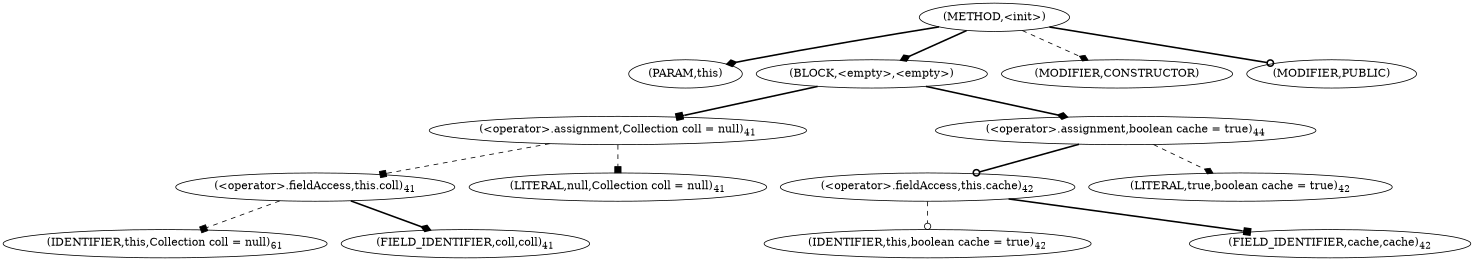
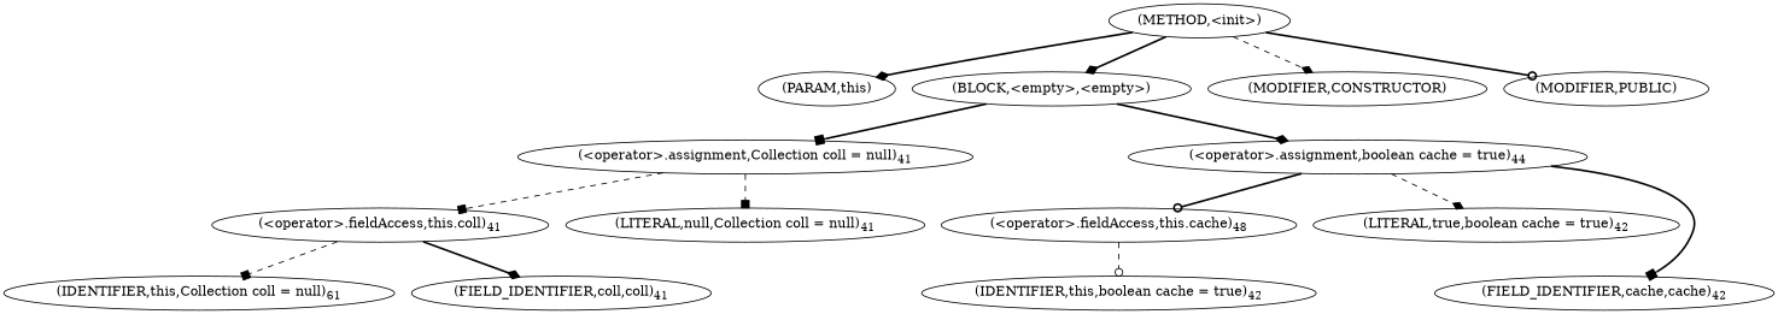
  digraph {
    edge [arrowhead=diamond style=bold]
    n1 [label=<(METHOD,&lt;init&gt;)>]
    n2 [label=<(PARAM,this)>]
    n3 [label=<(BLOCK,&lt;empty&gt;,&lt;empty&gt;)>]
    n4 [label=<(MODIFIER,CONSTRUCTOR)>]
    n5 [label=<(MODIFIER,PUBLIC)>]
    n6 [label=<(&lt;operator&gt;.assignment,Collection coll = null)<SUB>41</SUB>>]
    n7 [label=<(&lt;operator&gt;.assignment,boolean cache = true)<SUB>44</SUB>>]
    n8 [label=<(&lt;operator&gt;.fieldAccess,this.coll)<SUB>41</SUB>>]
    n9 [label=<(LITERAL,null,Collection coll = null)<SUB>41</SUB>>]
-   n10 [label=<(&lt;operator&gt;.fieldAccess,this.cache)<SUB>42</SUB>>]
+   n10 [label=<(&lt;operator&gt;.fieldAccess,this.cache)<SUB>48</SUB>>]
    n11 [label=<(LITERAL,true,boolean cache = true)<SUB>42</SUB>>]
    n12 [label=<(IDENTIFIER,this,Collection coll = null)<SUB>61</SUB>>]
    n13 [label=<(FIELD_IDENTIFIER,coll,coll)<SUB>41</SUB>>]
    n14 [label=<(IDENTIFIER,this,boolean cache = true)<SUB>42</SUB>>]
    n15 [label=<(FIELD_IDENTIFIER,cache,cache)<SUB>42</SUB>>]
    n1 -> n2
    n1 -> n3
    n1 -> n4 [style=dashed]
    n1 -> n5 [arrowhead=odot]
    n3 -> n6 [arrowhead=box]
    n3 -> n7
    n6 -> n8 [arrowhead=box style=dashed]
    n6 -> n9 [arrowhead=box style=dashed]
    n7 -> n10 [arrowhead=odot]
    n7 -> n11 [style=dashed]
    n8 -> n12 [arrowhead=box style=dashed]
    n8 -> n13
    n10 -> n14 [arrowhead=odot style=dashed]
-   n10 -> n15 [arrowhead=box]
+   n7 -> n15 [arrowhead=box]
  }
